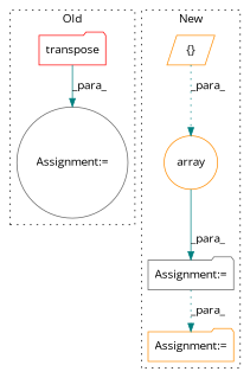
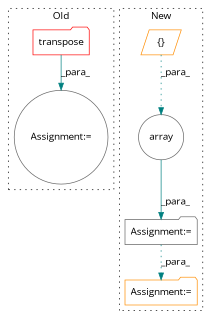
  digraph {
    fontname="Open Sans"
    node [a=7 l=1 shape=folder color=darkorange fontname="Open Sans"]
    edge [color=teal style=solid fontname="Open Sans"]
    n1 [a=32 l="10,1" label=transpose s="9925,9938" color=red]
    n2 [label="Assignment:=" s=9907 shape=circle color=gray40]
    n3 [a=4 l=2 label="{}" s=9273 shape=parallelogram]
    n4 [label="Assignment:=" s=10639 color=gray40]
    n5 [label="Assignment:=" s=10666]
-   n6 [a=32 l="6,1" label=array s="10620,10629" shape=circle]
+   n6 [a=32 l="6,1" label=array s="10620,10629" shape=circle color=gray40]
    subgraph cluster_1 {
      label=Old
      style=dotted
      n1
      n2
    }
    subgraph cluster_2 {
      label=New
      style=dotted
      n3
      n4
      n5
      n6
    }
    n1 -> n2 [label=_para_]
    n3 -> n6 [label=_para_ style=dotted]
    n4 -> n5 [label=_para_ style=dotted]
    n6 -> n4 [label=_para_]
  }
